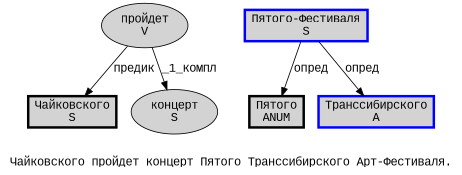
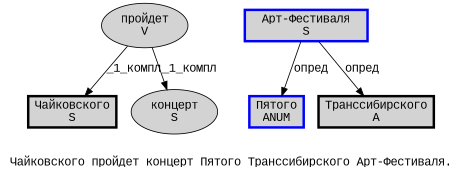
  digraph {
    fontname="Liberation Mono"
    label="Чайковского пройдет концерт Пятого Транссибирского Арт-Фестиваля."
    node [color=blue fillcolor=lightgray fontname="Liberation Mono" penwidth=3 shape=box style=filled]
    edge [fontname="Liberation Mono"]
    n1 [color=black label="Чайковского\nS"]
    n2 [label="пройдет\nV" penwidth=1 shape=ellipse color=""]
    n3 [label="концерт\nS" penwidth=1 shape=ellipse color=""]
-   n4 [label="Пятого-Фестиваля\nS"]
-   n5 [color=black label="Пятого\nANUM"]
-   n6 [label="Транссибирского\nA"]
-   n2 -> n1 [label="предик"]
+   n4 [label="Арт-Фестиваля\nS"]
+   n5 [label="Пятого\nANUM"]
+   n6 [color=black label="Транссибирского\nA"]
+   n2 -> n1 [label="_1_компл"]
    n2 -> n3 [label="_1_компл"]
    n4 -> n5 [label="опред"]
    n4 -> n6 [label="опред"]
  }
